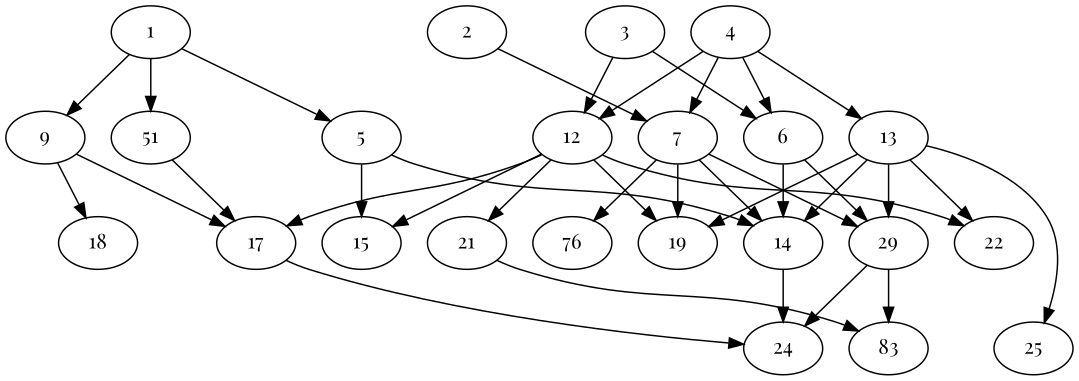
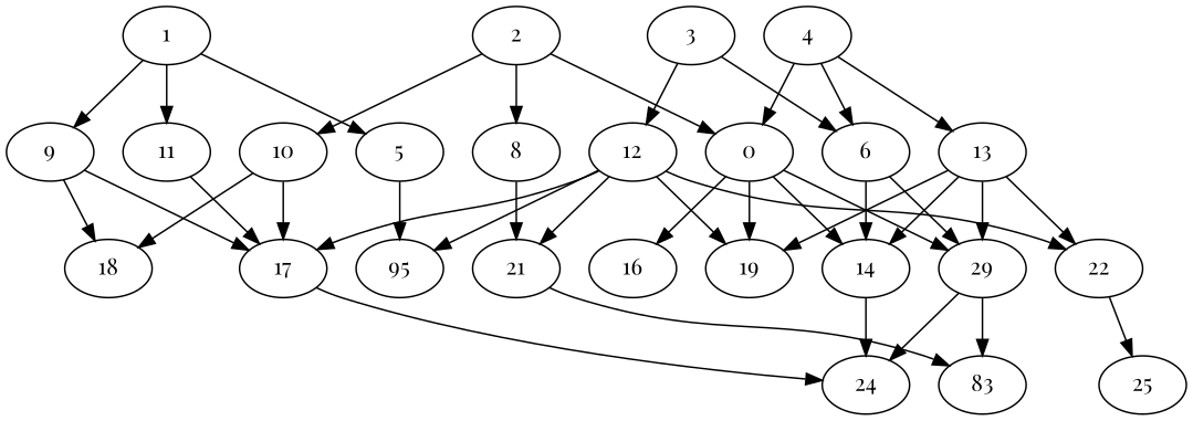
  digraph {
    fontname="Playfair Display"
    node [alpha=0.01 fontname="Playfair Display"]
    edge [fontname="Playfair Display"]
    1 [alpha=0.10 expect_size=71177848648238088]
    5 [alpha=0.15 expect_size=6043491323446900]
-   11 [expect_size=3081851752537627 label=51]
+   11 [expect_size=3081851752537627]
    9 [alpha=0.13 expect_size=918466695981432832]
    14 [alpha=0.05 expect_size=38566475167134908416]
-   15 [alpha=0.06 expect_size=18158916054389096448]
+   15 [alpha=0.06 expect_size=18158916054389096448 label=95]
    17 [alpha=0.17 expect_size=164258683436913952]
    24 [expect_size=50141002782450536]
    2 [alpha=0.09 expect_size=49392952958366072]
-   7 [alpha=0.18 expect_size=135075704785143332864]
+   7 [alpha=0.18 expect_size=135075704785143332864 label=0]
+   8 [alpha=0.06 expect_size=10642168736526818]
+   10 [alpha=0.10 expect_size=934918442103227]
    n13 [alpha=0.17 expect_size=7126647375687282 label=29]
-   16 [alpha=0.11 expect_size=104500891538008752 label=76]
+   16 [alpha=0.11 expect_size=104500891538008752]
    19 [expect_size=73673938575288172544]
    21 [alpha=0.11 expect_size=230393076405593]
    18 [expect_size=1500233038087118]
    n18 [alpha=0.13 expect_size=33917397245269776 label=83]
    3 [alpha=0.17 expect_size=976365312283765]
    6 [alpha=0.12 expect_size=27227544518238784]
    12 [alpha=0.08 expect_size=161633298729580160]
    22 [alpha=0.08 expect_size=2163183280777963]
    25 [alpha=0.13 expect_size=84022272805755158528]
    4 [alpha=0.12 expect_size=216672198226608128]
    13 [alpha=0.09 expect_size=12372210984325852]
    1 -> 5
    1 -> 11
    1 -> 9
-   5 -> 14
    5 -> 15
    11 -> 17
    9 -> 17
    9 -> 18
    14 -> 24
    17 -> 24
    2 -> 7
+   2 -> 8
+   2 -> 10
    7 -> 14
    7 -> n13
    7 -> 16
    7 -> 19
+   8 -> 21
+   10 -> 17
+   10 -> 18
    n13 -> 24
    n13 -> n18
    21 -> n18
    3 -> 6
    3 -> 12
    6 -> 14
    6 -> n13
    12 -> 15
    12 -> 17
    12 -> 19
    12 -> 21
    12 -> 22
-   13 -> 25
+   22 -> 25
    4 -> 7
    4 -> 6
-   4 -> 12
    4 -> 13
    13 -> 14
    13 -> n13
    13 -> 19
    13 -> 22
  }
